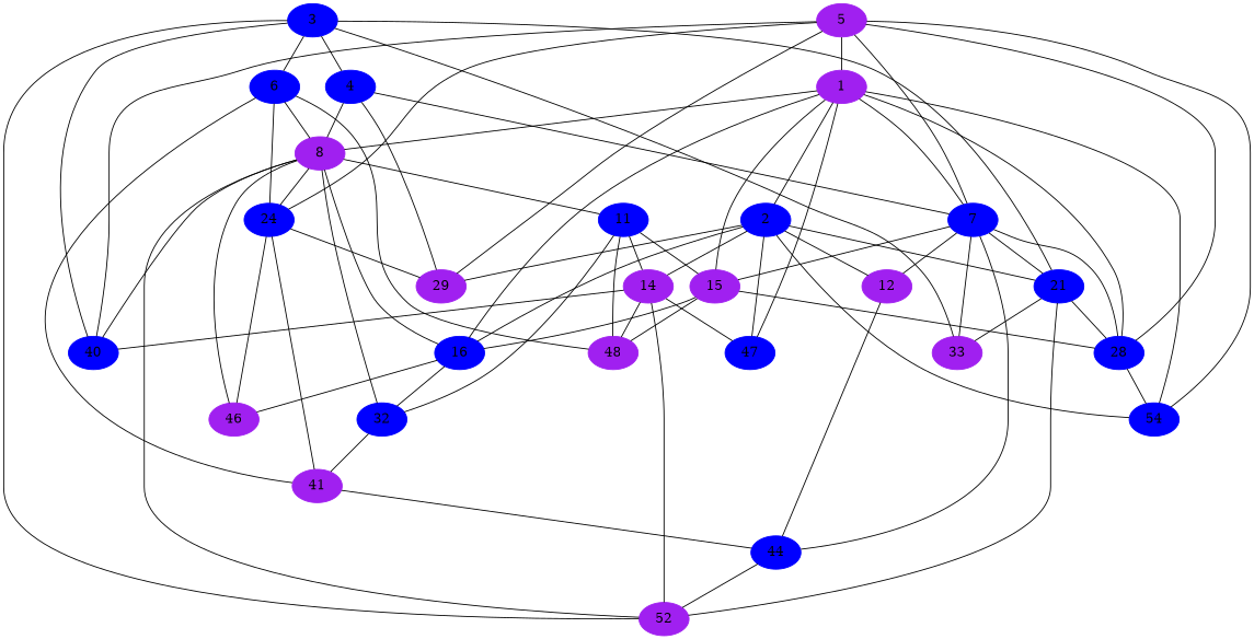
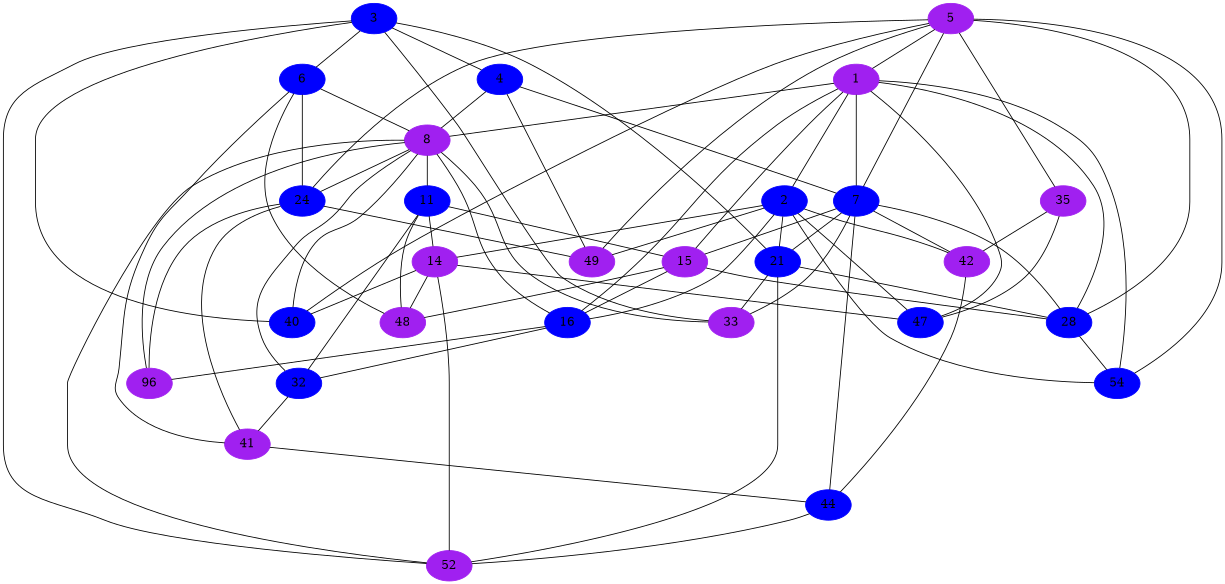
  graph {
    node [color=blue style=filled]
    1 [color=purple super="+12+22"]
    2 [super="+50+43"]
    7 [super="+23+10"]
    8 [color=purple super="+13+51+36+9"]
    15 [color=purple super="+25+53"]
    16 [super="+17"]
    28 [super="+56"]
    47
    54
    14 [color=purple super="+59"]
    21 [super="+39"]
-   42 [color=purple super="+55" label=12]
-   49 [color=purple label=29]
+   42 [color=purple super="+55"]
+   49 [color=purple]
    33 [color=purple super="+37"]
    44
    40
    52 [color=purple]
    24 [super="+34+38"]
    11 [super="+57"]
    32
-   46 [color=purple]
+   46 [color=purple label=96]
    48 [color=purple]
    3 [super="+31"]
    4
    6 [super="+20"]
    41 [color=purple]
    5 [color=purple super="+29+45"]
+   35 [color=purple]
    1 -- 2
    1 -- 7
    1 -- 8
    1 -- 15
    1 -- 16
    1 -- 28
    1 -- 47
    1 -- 54
    2 -- 16
    2 -- 47
    2 -- 54
    2 -- 14
    2 -- 21
    2 -- 42
    2 -- 49
    7 -- 15
    7 -- 28
    7 -- 21
    7 -- 42
    7 -- 33 [weight=2]
    7 -- 44
    8 -- 16
+   8 -- 33
    8 -- 40
    8 -- 52
    8 -- 24 [weight=2]
    8 -- 11
    8 -- 32
    8 -- 46
    15 -- 16
    15 -- 28
    15 -- 48
    16 -- 32
    16 -- 46
    28 -- 54
    14 -- 47
    14 -- 40
    14 -- 52
    14 -- 48
    21 -- 28
    21 -- 33
    21 -- 52
    42 -- 44
    44 -- 52
    24 -- 49
    24 -- 46
    24 -- 41
    11 -- 15 [weight=2]
    11 -- 14
    11 -- 32
    11 -- 48
    32 -- 41
    3 -- 21
    3 -- 33
    3 -- 40
    3 -- 52
    3 -- 4
    3 -- 6
    4 -- 7
    4 -- 8
    4 -- 49
    6 -- 8
    6 -- 24 [weight=2]
    6 -- 48
    6 -- 41
    41 -- 44
    5 -- 1
    5 -- 7
    5 -- 28
    5 -- 54
    5 -- 49
    5 -- 40
    5 -- 24
+   5 -- 35
+   35 -- 47
+   35 -- 42
  }
